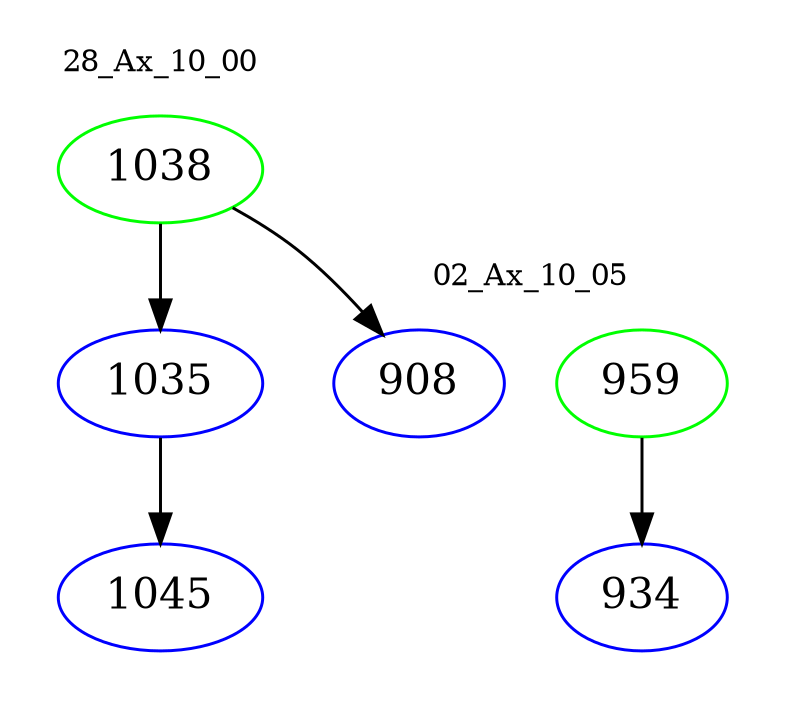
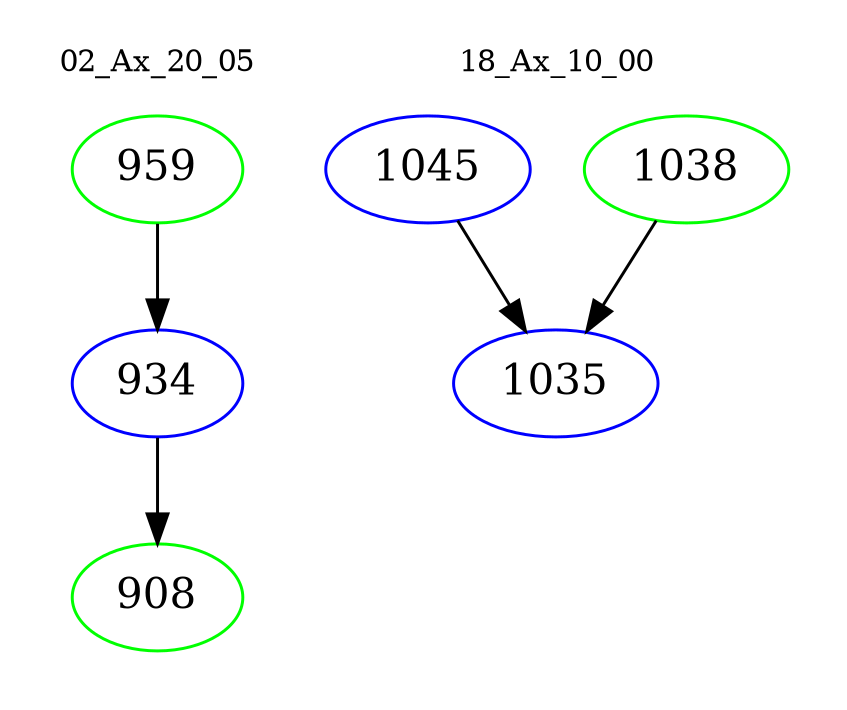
  digraph {
    node [color=blue]
    edge [color=black]
    n1 [color=green label=959]
    n2 [label=934]
-   n3 [label=908]
+   n3 [color=green label=908]
    n4 [color=green label=1038]
    n5 [label=1035]
    n6 [label=1045]
    subgraph cluster_1 {
      color=white
      fontsize=10
-     label="02_Ax_10_05"
+     label="02_Ax_20_05"
      n1
      n2
      n3
    }
    subgraph cluster_2 {
      color=white
      fontsize=10
-     label="28_Ax_10_00"
+     label="18_Ax_10_00"
      n4
      n5
      n6
    }
    n1 -> n2
-   n4 -> n3
+   n2 -> n3
    n4 -> n5
-   n5 -> n6
+   n6 -> n5
  }
